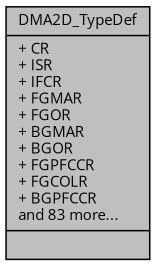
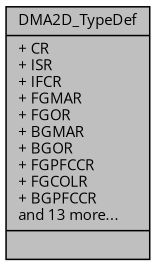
  digraph {
    fontname="Open Sans"
-   n1 [color=black fillcolor=grey75 fontcolor=black fontname="Open Sans" fontsize=10 height=0.2 label="{DMA2D_TypeDef\n|+ CR\l+ ISR\l+ IFCR\l+ FGMAR\l+ FGOR\l+ BGMAR\l+ BGOR\l+ FGPFCCR\l+ FGCOLR\l+ BGPFCCR\land 83 more...\l|}" shape=record style=filled width=0.4]
+   n1 [color=black fillcolor=grey75 fontcolor=black fontname="Open Sans" fontsize=10 height=0.2 label="{DMA2D_TypeDef\n|+ CR\l+ ISR\l+ IFCR\l+ FGMAR\l+ FGOR\l+ BGMAR\l+ BGOR\l+ FGPFCCR\l+ FGCOLR\l+ BGPFCCR\land 13 more...\l|}" shape=record style=filled width=0.4]
  }
